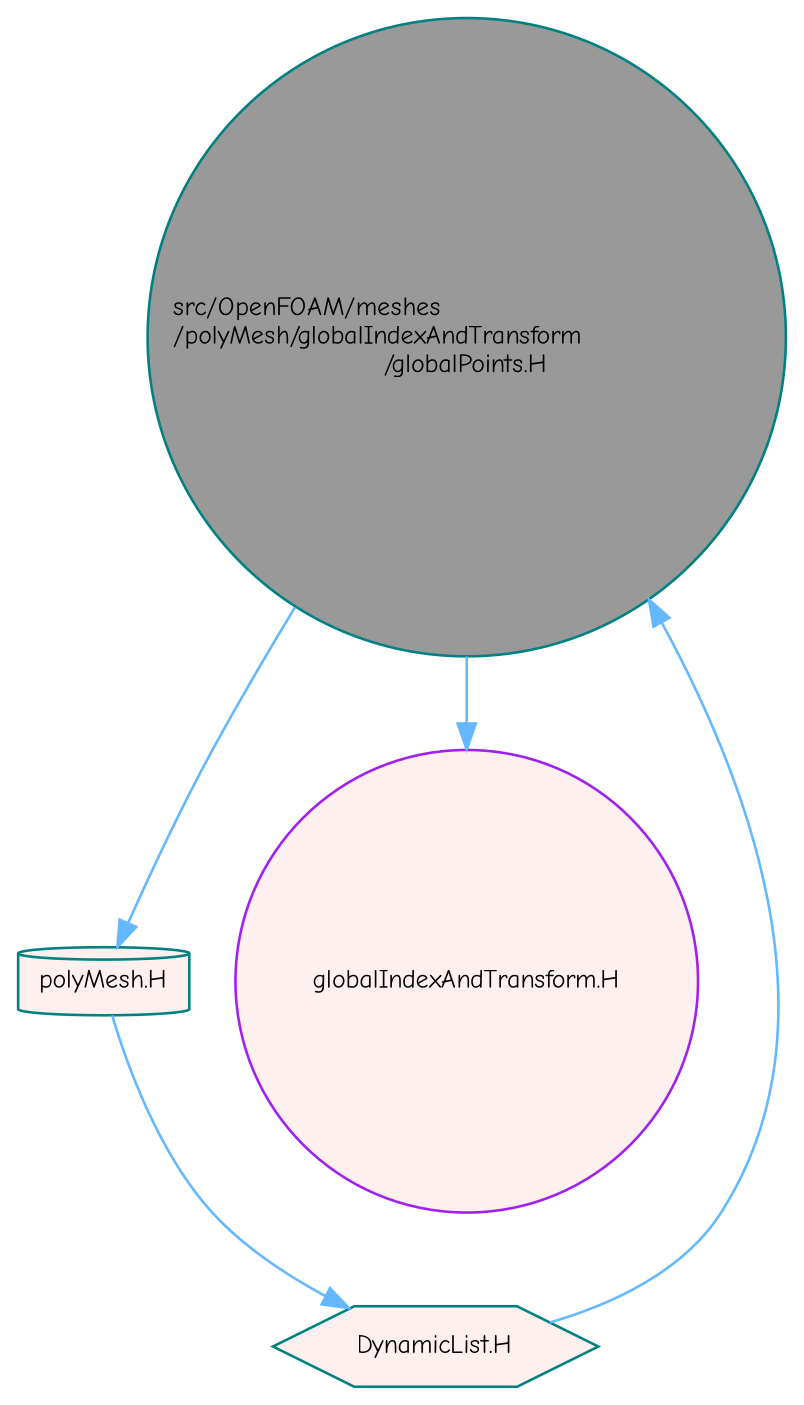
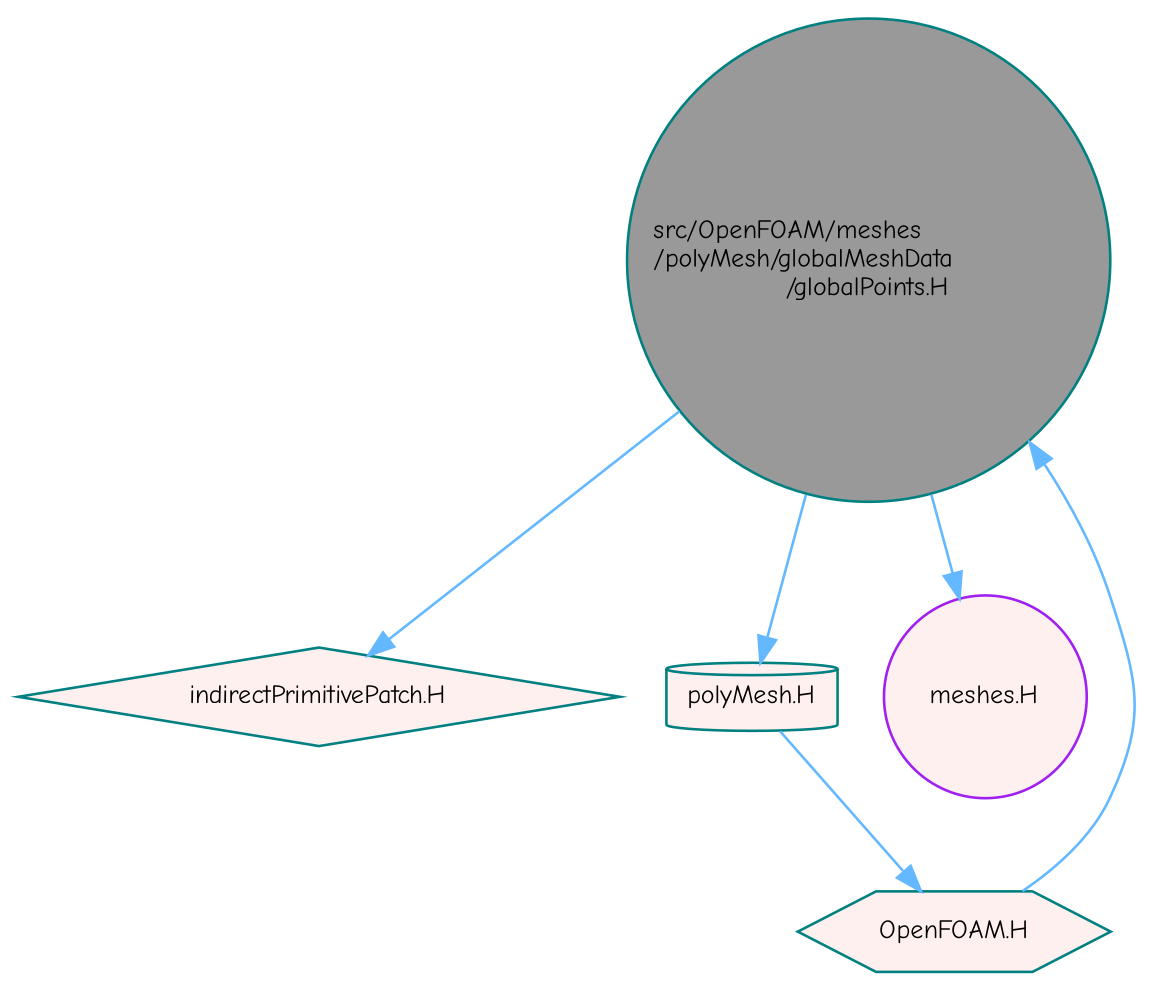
  digraph {
    fontname="Comic Neue"
    node [color=teal fillcolor="#FFF0F0" fontname="Comic Neue" fontsize=10 shape=circle style=filled]
    edge [color=steelblue1 fontname="Comic Neue" fontsize=10 labelfontname=Helvetica labelfontsize=10 style=solid]
-   n1 [fillcolor=grey60 fontcolor=black height=0.2 label="src/OpenFOAM/meshes\l/polyMesh/globalIndexAndTransform\l/globalPoints.H" width=0.4]
+   n1 [fillcolor=grey60 fontcolor=black height=0.2 label="src/OpenFOAM/meshes\l/polyMesh/globalMeshData\l/globalPoints.H" width=0.4]
+   n2 [height=0.2 label="indirectPrimitivePatch.H" shape=diamond width=0.4]
    n3 [height=0.2 label="polyMesh.H" shape=cylinder width=0.4]
-   n4 [color=purple height=0.2 label="globalIndexAndTransform.H" width=0.4]
-   n5 [height=0.2 label="DynamicList.H" shape=hexagon width=0.4]
+   n4 [color=purple height=0.2 label="meshes.H" width=0.4]
+   n5 [height=0.2 label="OpenFOAM.H" shape=hexagon width=0.4]
+   n1 -> n2
    n1 -> n3
    n1 -> n4
    n3 -> n5
    n5 -> n1
  }
